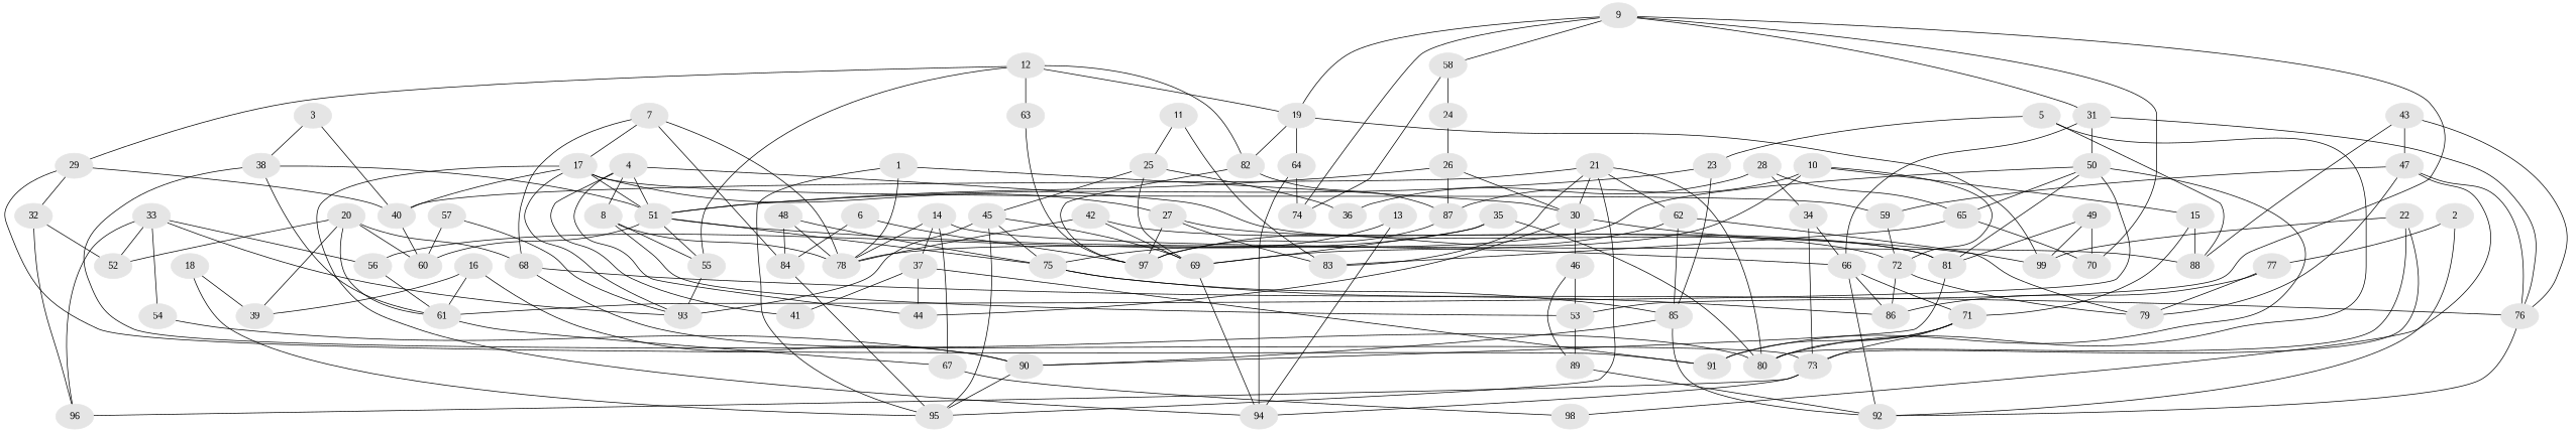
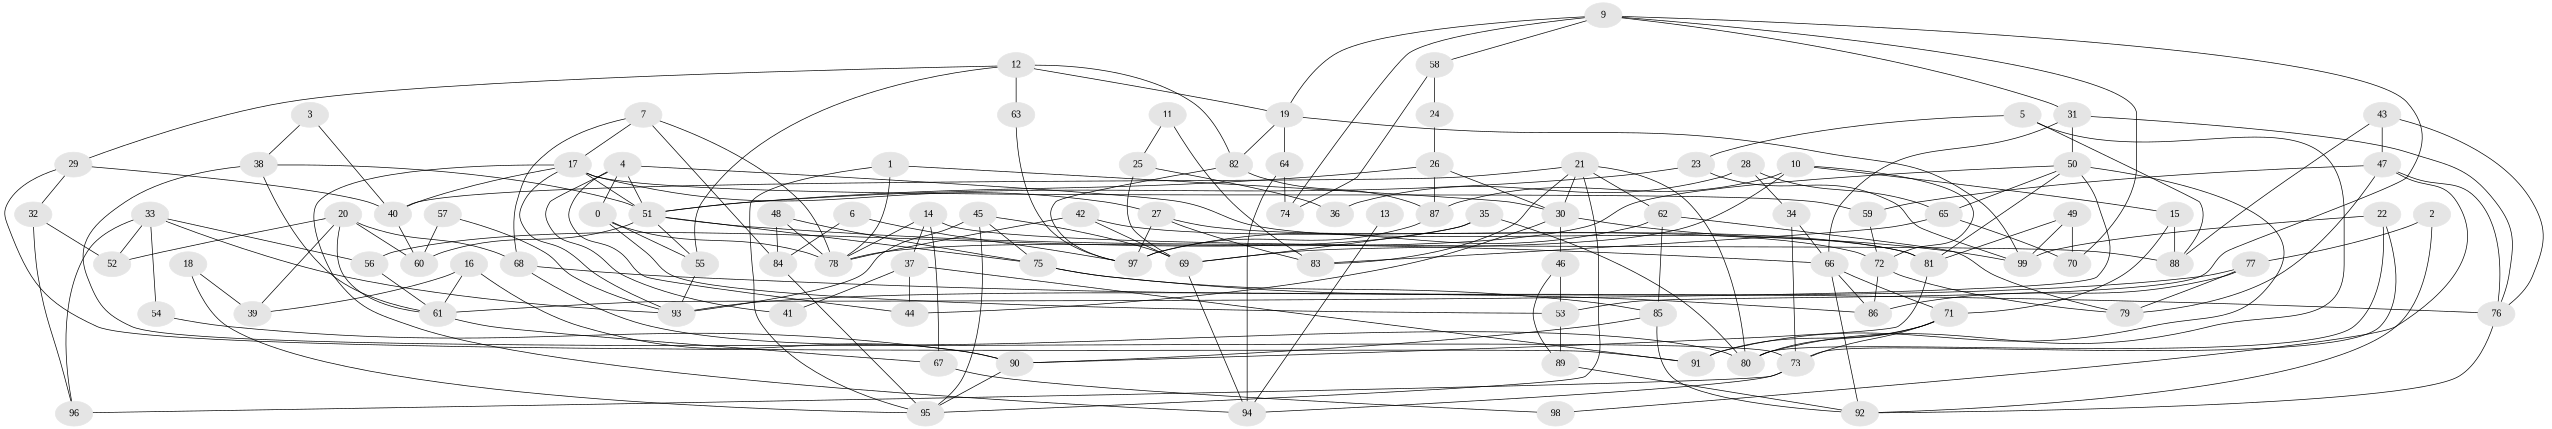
  graph {
    fontname="Liberation Serif"
    node [color=gray90 fontname="Liberation Serif" style=filled]
    edge [fontname="Liberation Serif"]
    1
    30
    78
    95
    44
    99
    46
    2
    77
    92
    93
    79
    86
    3
    38
    40
    51
    61
    73
    60
    4
-   8
+   8 [label=0]
    41
    81
    53
    55
    24
    26
    75
    66
    90
    5
    23
    80
    88
    85
    6
    84
    97
    7
    17
    68
    94
    27
    59
    76
    89
    9
    19
    31
    58
    70
    74
    82
    64
    50
    10
    15
    69
    72
    87
    71
    11
    25
    83
    36
    45
    12
    29
    63
    32
    91
    13
    14
    37
    67
    98
    16
    39
    18
    20
    52
    21
    62
    22
    96
    28
    34
    65
    33
    54
    56
    42
    35
    43
    47
    48
    49
    57
    1 -- 30
    1 -- 78
    1 -- 95
    30 -- 44
    30 -- 99
    30 -- 46
    46 -- 53
    46 -- 89
    2 -- 77
    2 -- 92
+   77 -- 93
    77 -- 79
    77 -- 86
    3 -- 38
    3 -- 40
    38 -- 51
    38 -- 61
    38 -- 73
    40 -- 60
    51 -- 60
    51 -- 55
    51 -- 75
    51 -- 66
    61 -- 67
    73 -- 94
    73 -- 96
    4 -- 44
    4 -- 51
    4 -- 8
    4 -- 41
    4 -- 81
    8 -- 78
    8 -- 53
    8 -- 55
    81 -- 90
    53 -- 89
    55 -- 93
    24 -- 26
    26 -- 30
    26 -- 51
    26 -- 87
    75 -- 86
    75 -- 85
    66 -- 92
    66 -- 86
    66 -- 71
    90 -- 95
    5 -- 23
    5 -- 80
    5 -- 88
    23 -- 51
-   23 -- 85
+   23 -- 99
    85 -- 92
    85 -- 90
    6 -- 84
    6 -- 97
    84 -- 95
    7 -- 78
    7 -- 84
    7 -- 17
    7 -- 68
    17 -- 93
    17 -- 40
    17 -- 51
    17 -- 94
    17 -- 27
    17 -- 59
    68 -- 80
    68 -- 76
    27 -- 81
    27 -- 97
    27 -- 83
    59 -- 72
    76 -- 92
    89 -- 92
    9 -- 53
    9 -- 19
    9 -- 31
    9 -- 58
    9 -- 70
    9 -- 74
    19 -- 99
    19 -- 82
    19 -- 64
    31 -- 66
    31 -- 76
    31 -- 50
    58 -- 24
    58 -- 74
    82 -- 97
    82 -- 87
    64 -- 94
    64 -- 74
    50 -- 78
    50 -- 61
    50 -- 81
    50 -- 91
    50 -- 65
    10 -- 15
    10 -- 69
    10 -- 72
    10 -- 87
    15 -- 88
    15 -- 71
    69 -- 94
    72 -- 79
    72 -- 86
    87 -- 97
    71 -- 73
    71 -- 80
    71 -- 91
    11 -- 25
    11 -- 83
    25 -- 69
    25 -- 36
-   25 -- 45
    45 -- 95
    45 -- 93
    45 -- 75
    45 -- 69
    12 -- 55
    12 -- 19
    12 -- 82
    12 -- 29
    12 -- 63
    29 -- 40
    29 -- 32
    29 -- 91
    63 -- 97
    32 -- 52
    32 -- 96
-   13 -- 75
    13 -- 94
    14 -- 78
    14 -- 88
    14 -- 37
    14 -- 67
    37 -- 44
    37 -- 41
    37 -- 91
    67 -- 98
    16 -- 61
    16 -- 90
    16 -- 39
    18 -- 95
    18 -- 39
    20 -- 61
    20 -- 60
    20 -- 68
    20 -- 39
    20 -- 52
    21 -- 30
    21 -- 95
    21 -- 40
    21 -- 80
    21 -- 83
    21 -- 62
    62 -- 79
    62 -- 85
    62 -- 97
    22 -- 99
    22 -- 73
    22 -- 80
    28 -- 36
    28 -- 34
    28 -- 65
    34 -- 73
    34 -- 66
    65 -- 70
    65 -- 83
    33 -- 93
    33 -- 52
    33 -- 96
    33 -- 54
    33 -- 56
    54 -- 90
    56 -- 61
    42 -- 78
    42 -- 69
    42 -- 72
    35 -- 80
    35 -- 69
    35 -- 56
    43 -- 88
    43 -- 76
    43 -- 47
    47 -- 79
    47 -- 59
    47 -- 76
    47 -- 98
    48 -- 78
    48 -- 75
    48 -- 84
    49 -- 99
    49 -- 81
    49 -- 70
    57 -- 93
    57 -- 60
  }
